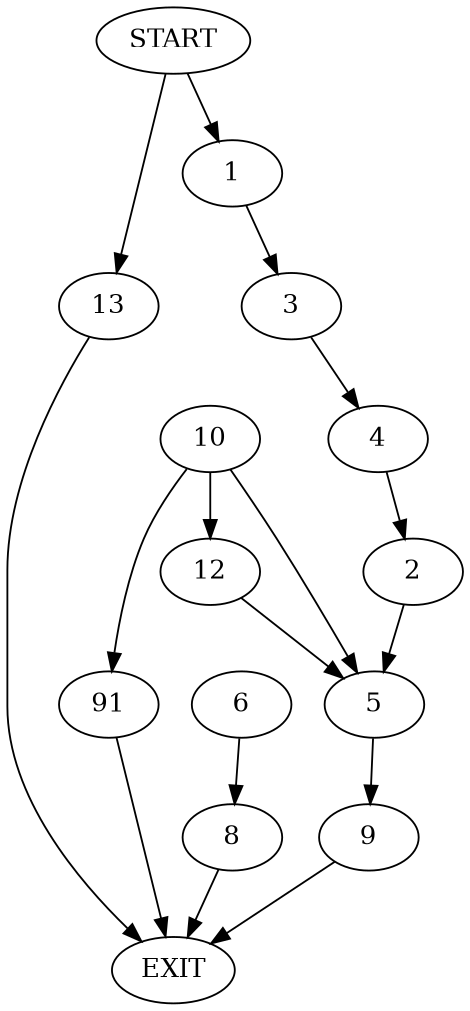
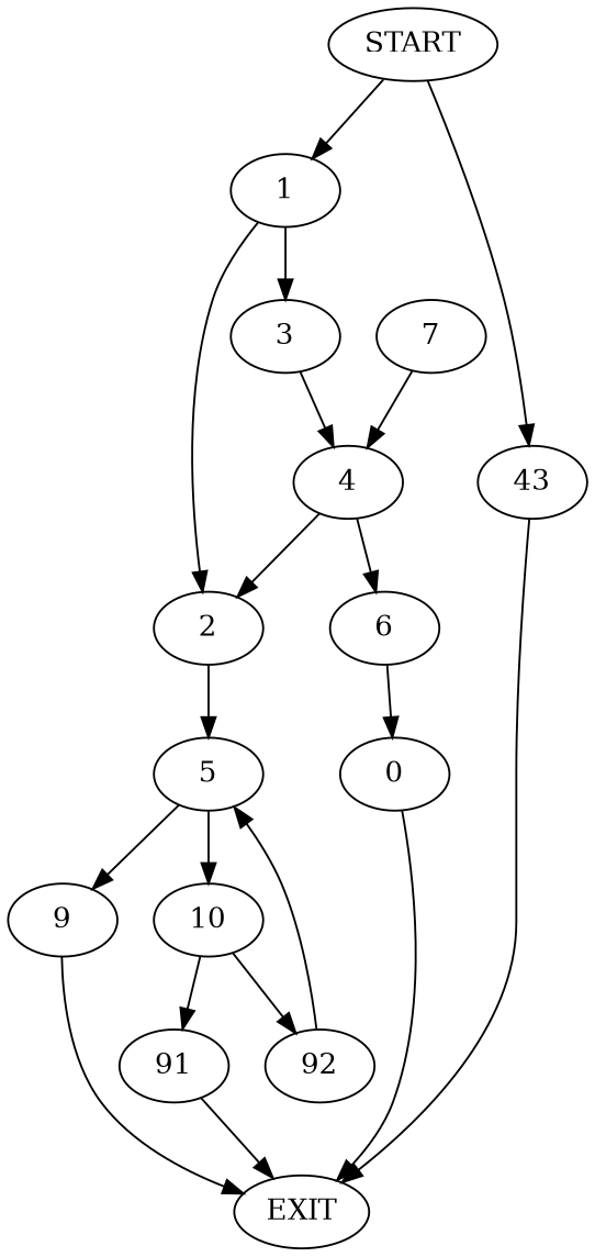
  digraph {
    n1 [label=START]
    1
-   13
+   13 [label=43]
    2
    3
    n6 [label=EXIT]
    5
    4
    9
    10
    6
-   8
+   8 [label=0]
    n13 [label=91]
-   12
+   12 [label=92]
+   7
    n1 -> 1
    n1 -> 13
+   1 -> 2
    1 -> 3
    13 -> n6
    2 -> 5
    3 -> 4
    5 -> 9
-   10 -> 5
+   5 -> 10
    4 -> 2
+   4 -> 6
    9 -> n6
    10 -> n13
    10 -> 12
    6 -> 8
    8 -> n6
    n13 -> n6
    12 -> 5
+   7 -> 4
  }
